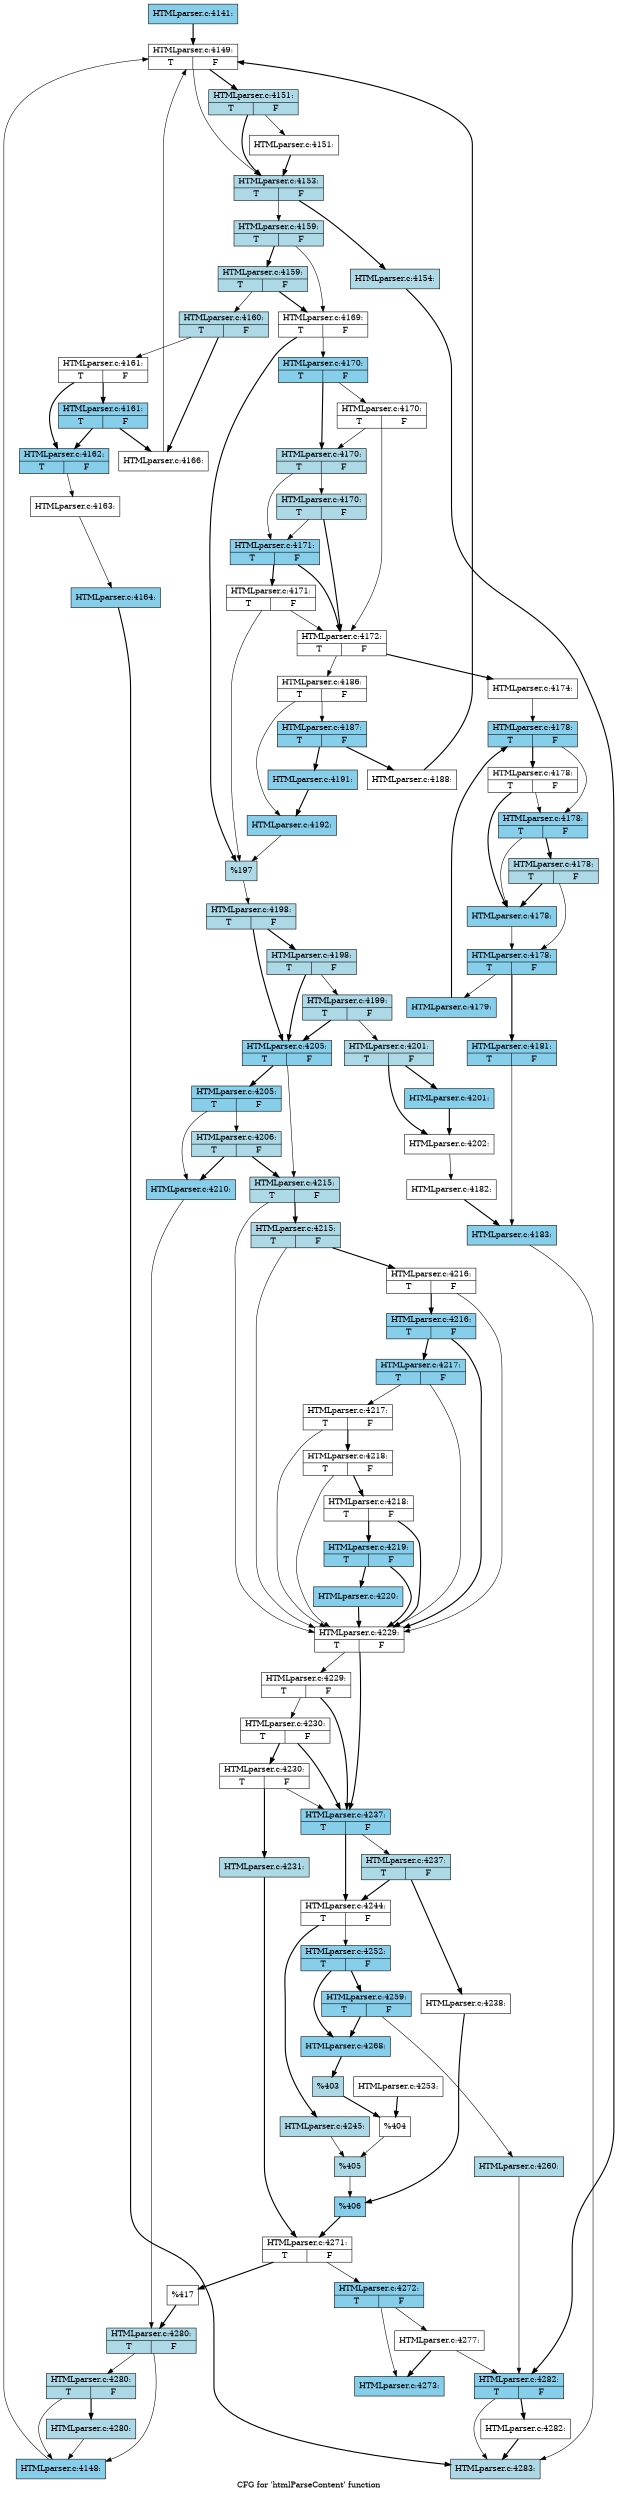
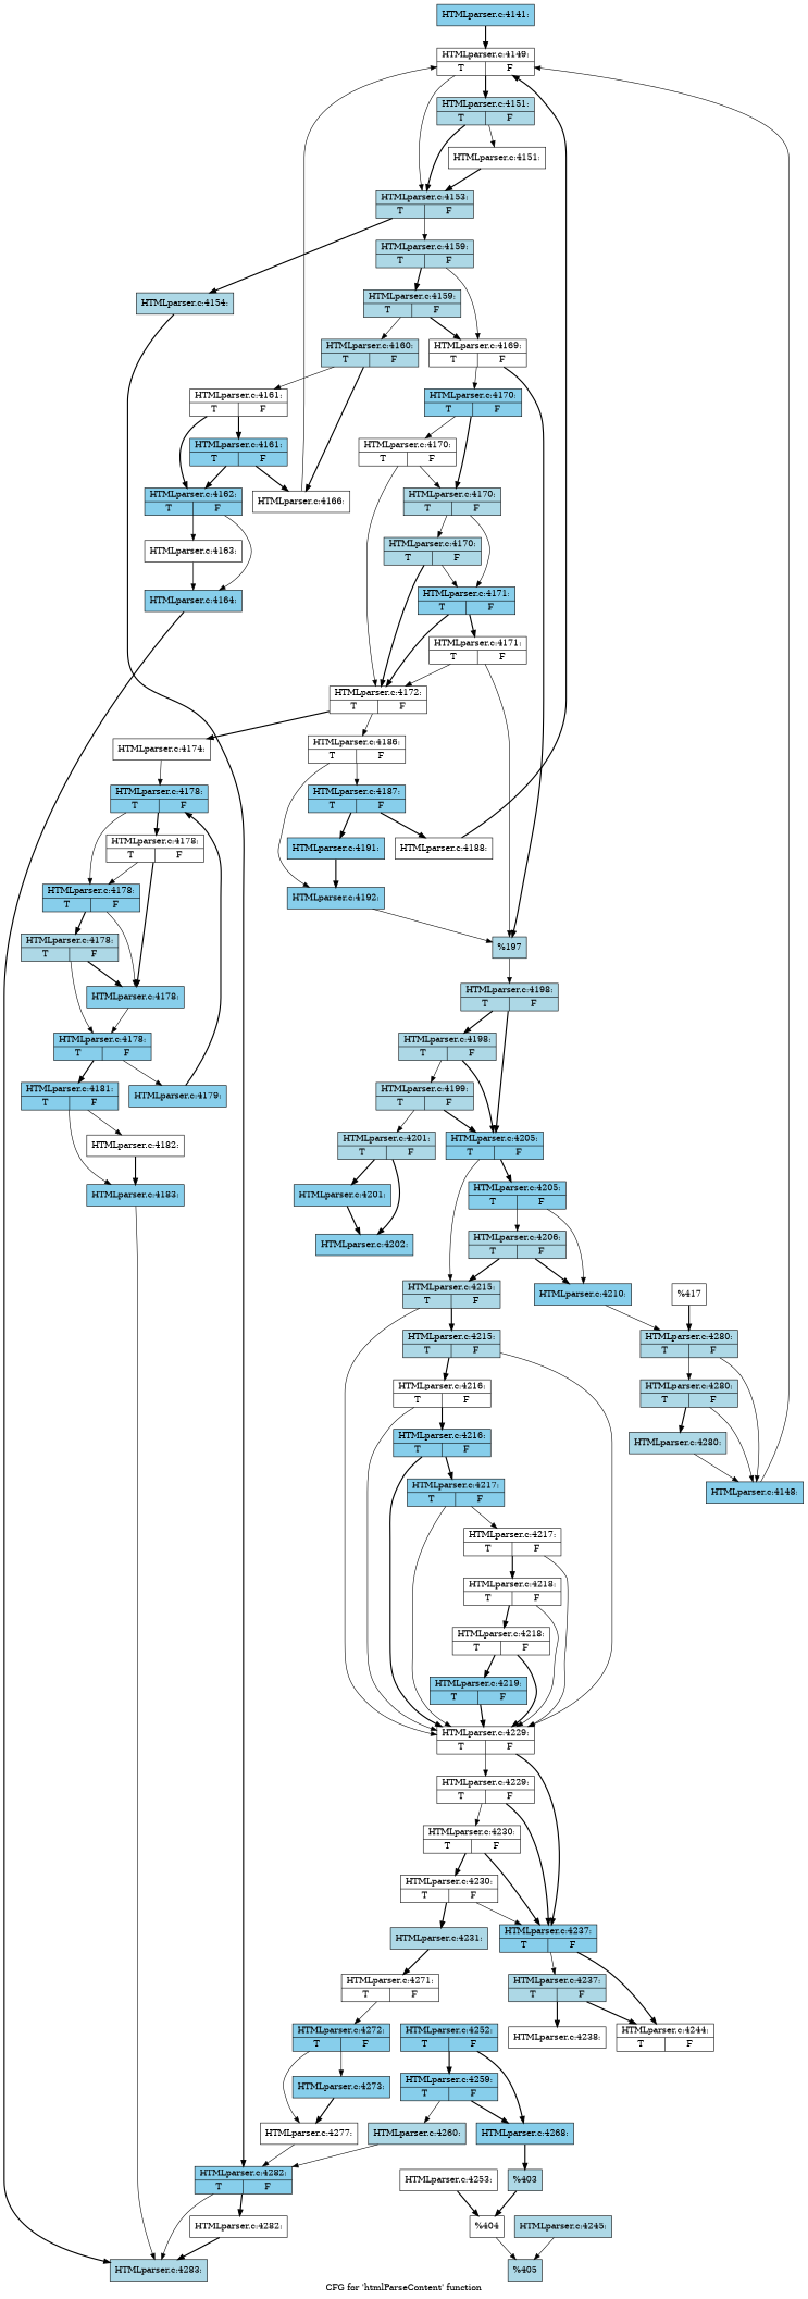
  digraph {
    label="CFG for 'htmlParseContent' function"
    node [fillcolor=skyblue shape=record style=filled]
    edge [style=bold]
    n1 [label="{HTMLparser.c:4141:}"]
    n2 [fillcolor=white label="{HTMLparser.c:4149:|{<s0>T|<s1>F}}"]
    n3 [fillcolor=lightblue label="{HTMLparser.c:4151:|{<s0>T|<s1>F}}"]
    n4 [fillcolor=lightblue label="{HTMLparser.c:4153:|{<s0>T|<s1>F}}"]
    n5 [fillcolor=white label="{HTMLparser.c:4151:}"]
    n6 [fillcolor=lightblue label="{HTMLparser.c:4154:}"]
    n7 [fillcolor=lightblue label="{HTMLparser.c:4159:|{<s0>T|<s1>F}}"]
    n8 [label="{HTMLparser.c:4282:|{<s0>T|<s1>F}}"]
    n9 [fillcolor=lightblue label="{HTMLparser.c:4159:|{<s0>T|<s1>F}}"]
    n10 [fillcolor=white label="{HTMLparser.c:4169:|{<s0>T|<s1>F}}"]
    n11 [fillcolor=lightblue label="{HTMLparser.c:4283:}"]
    n12 [fillcolor=white label="{HTMLparser.c:4282:}"]
    n13 [fillcolor=lightblue label="{HTMLparser.c:4160:|{<s0>T|<s1>F}}"]
    n14 [label="{HTMLparser.c:4170:|{<s0>T|<s1>F}}"]
    n15 [fillcolor=lightblue label="{%197}"]
    n16 [fillcolor=white label="{HTMLparser.c:4161:|{<s0>T|<s1>F}}"]
    n17 [fillcolor=white label="{HTMLparser.c:4166:}"]
    n18 [fillcolor=white label="{HTMLparser.c:4170:|{<s0>T|<s1>F}}"]
    n19 [fillcolor=lightblue label="{HTMLparser.c:4170:|{<s0>T|<s1>F}}"]
    n20 [fillcolor=lightblue label="{HTMLparser.c:4198:|{<s0>T|<s1>F}}"]
    n21 [label="{HTMLparser.c:4162:|{<s0>T|<s1>F}}"]
    n22 [label="{HTMLparser.c:4161:|{<s0>T|<s1>F}}"]
    n23 [fillcolor=white label="{HTMLparser.c:4163:}"]
    n24 [label="{HTMLparser.c:4164:}"]
    n25 [fillcolor=white label="{HTMLparser.c:4172:|{<s0>T|<s1>F}}"]
    n26 [fillcolor=lightblue label="{HTMLparser.c:4170:|{<s0>T|<s1>F}}"]
    n27 [label="{HTMLparser.c:4171:|{<s0>T|<s1>F}}"]
    n28 [fillcolor=lightblue label="{HTMLparser.c:4198:|{<s0>T|<s1>F}}"]
    n29 [label="{HTMLparser.c:4205:|{<s0>T|<s1>F}}"]
    n30 [fillcolor=white label="{HTMLparser.c:4174:}"]
    n31 [fillcolor=white label="{HTMLparser.c:4186:|{<s0>T|<s1>F}}"]
    n32 [fillcolor=white label="{HTMLparser.c:4171:|{<s0>T|<s1>F}}"]
    n33 [label="{HTMLparser.c:4178:|{<s0>T|<s1>F}}"]
    n34 [label="{HTMLparser.c:4187:|{<s0>T|<s1>F}}"]
    n35 [label="{HTMLparser.c:4192:}"]
    n36 [fillcolor=white label="{HTMLparser.c:4178:|{<s0>T|<s1>F}}"]
    n37 [label="{HTMLparser.c:4178:|{<s0>T|<s1>F}}"]
    n38 [fillcolor=white label="{HTMLparser.c:4188:}"]
    n39 [label="{HTMLparser.c:4191:}"]
    n40 [label="{HTMLparser.c:4178:}"]
    n41 [fillcolor=lightblue label="{HTMLparser.c:4178:|{<s0>T|<s1>F}}"]
    n42 [label="{HTMLparser.c:4178:|{<s0>T|<s1>F}}"]
    n43 [label="{HTMLparser.c:4179:}"]
    n44 [label="{HTMLparser.c:4181:|{<s0>T|<s1>F}}"]
    n45 [fillcolor=white label="{HTMLparser.c:4182:}"]
    n46 [label="{HTMLparser.c:4183:}"]
    n47 [fillcolor=lightblue label="{HTMLparser.c:4199:|{<s0>T|<s1>F}}"]
    n48 [label="{HTMLparser.c:4205:|{<s0>T|<s1>F}}"]
    n49 [fillcolor=lightblue label="{HTMLparser.c:4215:|{<s0>T|<s1>F}}"]
    n50 [fillcolor=lightblue label="{HTMLparser.c:4201:|{<s0>T|<s1>F}}"]
    n51 [label="{HTMLparser.c:4210:}"]
    n52 [fillcolor=lightblue label="{HTMLparser.c:4206:|{<s0>T|<s1>F}}"]
    n53 [fillcolor=lightblue label="{HTMLparser.c:4215:|{<s0>T|<s1>F}}"]
    n54 [fillcolor=white label="{HTMLparser.c:4229:|{<s0>T|<s1>F}}"]
    n55 [label="{HTMLparser.c:4201:}"]
-   n56 [fillcolor=white label="{HTMLparser.c:4202:}"]
+   n56 [label="{HTMLparser.c:4202:}"]
    n57 [fillcolor=lightblue label="{HTMLparser.c:4280:|{<s0>T|<s1>F}}"]
    n58 [fillcolor=white label="{HTMLparser.c:4216:|{<s0>T|<s1>F}}"]
    n59 [fillcolor=white label="{HTMLparser.c:4229:|{<s0>T|<s1>F}}"]
    n60 [label="{HTMLparser.c:4237:|{<s0>T|<s1>F}}"]
    n61 [fillcolor=lightblue label="{HTMLparser.c:4280:|{<s0>T|<s1>F}}"]
    n62 [label="{HTMLparser.c:4148:}"]
    n63 [fillcolor=lightblue label="{HTMLparser.c:4280:}"]
    n64 [label="{HTMLparser.c:4216:|{<s0>T|<s1>F}}"]
    n65 [fillcolor=white label="{HTMLparser.c:4230:|{<s0>T|<s1>F}}"]
    n66 [fillcolor=lightblue label="{HTMLparser.c:4237:|{<s0>T|<s1>F}}"]
    n67 [fillcolor=white label="{HTMLparser.c:4244:|{<s0>T|<s1>F}}"]
    n68 [label="{HTMLparser.c:4217:|{<s0>T|<s1>F}}"]
    n69 [fillcolor=white label="{HTMLparser.c:4217:|{<s0>T|<s1>F}}"]
    n70 [fillcolor=white label="{HTMLparser.c:4218:|{<s0>T|<s1>F}}"]
    n71 [fillcolor=white label="{HTMLparser.c:4218:|{<s0>T|<s1>F}}"]
    n72 [label="{HTMLparser.c:4219:|{<s0>T|<s1>F}}"]
-   n73 [label="{HTMLparser.c:4220:}"]
    n74 [fillcolor=white label="{HTMLparser.c:4230:|{<s0>T|<s1>F}}"]
    n75 [fillcolor=white label="{HTMLparser.c:4238:}"]
    n76 [fillcolor=lightblue label="{HTMLparser.c:4245:}"]
    n77 [label="{HTMLparser.c:4252:|{<s0>T|<s1>F}}"]
    n78 [fillcolor=lightblue label="{HTMLparser.c:4231:}"]
    n79 [fillcolor=white label="{HTMLparser.c:4271:|{<s0>T|<s1>F}}"]
    n80 [label="{HTMLparser.c:4272:|{<s0>T|<s1>F}}"]
    n81 [fillcolor=white label="{%417}"]
    n82 [label="{HTMLparser.c:4273:}"]
    n83 [fillcolor=white label="{HTMLparser.c:4277:}"]
-   n84 [label="{%406}"]
    n85 [fillcolor=lightblue label="{%405}"]
    n86 [label="{HTMLparser.c:4259:|{<s0>T|<s1>F}}"]
    n87 [label="{HTMLparser.c:4268:}"]
    n88 [fillcolor=white label="{HTMLparser.c:4253:}"]
    n89 [fillcolor=white label="{%404}"]
    n90 [fillcolor=lightblue label="{HTMLparser.c:4260:}"]
    n91 [fillcolor=lightblue label="{%403}"]
    n1 -> n2
    n2 -> n3
    n2 -> n4 [style=solid]
    n3 -> n4
    n3 -> n5 [style=solid]
    n4 -> n6
    n4 -> n7 [style=solid]
    n5 -> n4
    n6 -> n8
    n7 -> n9
    n7 -> n10 [style=solid]
    n8 -> n11 [style=solid]
    n8 -> n12
    n9 -> n10
    n9 -> n13 [style=solid]
    n10 -> n14 [style=solid]
    n10 -> n15
    n12 -> n11
    n13 -> n16 [style=solid]
    n13 -> n17
    n14 -> n18 [style=solid]
    n14 -> n19
    n15 -> n20 [style=solid]
    n16 -> n21
    n16 -> n22
    n17 -> n2 [style=solid]
    n18 -> n19 [style=solid]
    n18 -> n25 [style=solid]
    n19 -> n26 [style=solid]
    n19 -> n27 [style=solid]
    n20 -> n28
    n20 -> n29
    n21 -> n23 [style=solid]
+   n21 -> n24 [style=solid]
    n22 -> n17
    n22 -> n21
    n23 -> n24 [style=solid]
    n24 -> n11
    n25 -> n30
    n25 -> n31 [style=solid]
    n26 -> n25
    n26 -> n27 [style=solid]
    n27 -> n25
    n27 -> n32
    n28 -> n29
    n28 -> n47 [style=solid]
    n29 -> n48
    n29 -> n49 [style=solid]
    n30 -> n33 [style=solid]
    n31 -> n34 [style=solid]
    n31 -> n35 [style=solid]
    n32 -> n15 [style=solid]
    n32 -> n25 [style=solid]
    n33 -> n36
    n33 -> n37 [style=solid]
    n34 -> n38
    n34 -> n39
    n35 -> n15 [style=solid]
    n36 -> n37 [style=solid]
    n36 -> n40
    n37 -> n40 [style=solid]
    n37 -> n41
    n38 -> n2
    n39 -> n35
    n40 -> n42 [style=solid]
    n41 -> n40
    n41 -> n42 [style=solid]
    n42 -> n43 [style=solid]
    n42 -> n44
    n43 -> n33
-   n56 -> n45 [style=solid]
+   n44 -> n45 [style=solid]
    n44 -> n46 [style=solid]
    n45 -> n46
    n46 -> n11 [style=solid]
    n47 -> n29
    n47 -> n50 [style=solid]
    n48 -> n51 [style=solid]
    n48 -> n52 [style=solid]
    n49 -> n53
    n49 -> n54 [style=solid]
    n50 -> n55
    n50 -> n56
    n51 -> n57 [style=solid]
    n52 -> n49
    n52 -> n51
    n53 -> n54 [style=solid]
    n53 -> n58
    n54 -> n59 [style=solid]
    n54 -> n60
    n55 -> n56
    n57 -> n61 [style=solid]
    n57 -> n62 [style=solid]
    n58 -> n54 [style=solid]
    n58 -> n64
    n59 -> n60
    n59 -> n65 [style=solid]
    n60 -> n66 [style=solid]
    n60 -> n67
    n61 -> n62 [style=solid]
    n61 -> n63
    n62 -> n2 [style=solid]
    n63 -> n62 [style=solid]
    n64 -> n54
    n64 -> n68
    n65 -> n60
    n65 -> n74
    n66 -> n67
    n66 -> n75
-   n67 -> n76
-   n67 -> n77 [style=solid]
    n68 -> n54 [style=solid]
    n68 -> n69 [style=solid]
    n69 -> n54 [style=solid]
    n69 -> n70
    n70 -> n54 [style=solid]
    n70 -> n71
    n71 -> n54
    n71 -> n72
    n72 -> n54
-   n72 -> n73
-   n73 -> n54
    n74 -> n60 [style=solid]
    n74 -> n78
-   n75 -> n84
    n76 -> n85 [style=solid]
    n77 -> n86
    n77 -> n87
    n78 -> n79
    n79 -> n80 [style=solid]
-   n79 -> n81
    n80 -> n82 [style=solid]
    n80 -> n83 [style=solid]
    n81 -> n57
-   n83 -> n82
+   n82 -> n83
    n83 -> n8 [style=solid]
-   n84 -> n79
-   n85 -> n84 [style=solid]
    n86 -> n87
    n86 -> n90 [style=solid]
    n87 -> n91
    n88 -> n89
    n89 -> n85 [style=solid]
    n90 -> n8 [style=solid]
    n91 -> n89
  }
